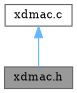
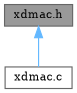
  digraph {
    fontname="DejaVu Serif"
    node [fontname="DejaVu Serif" fontsize=10 shape=box style=filled]
    n1 [color=gray40 fillcolor=grey60 fontcolor=black height=0.2 label="xdmac.h" width=0.4]
    n2 [color=grey40 fillcolor=white height=0.2 label="xdmac.c" width=0.4]
-   n2 -> n1 [color=steelblue1 dir=back fontname="DejaVu Serif" fontsize=10 labelfontname=FreeSans labelfontsize=10 style=solid]
+   n1 -> n2 [color=steelblue1 dir=back fontname="DejaVu Serif" fontsize=10 labelfontname=FreeSans labelfontsize=10 style=solid]
  }
